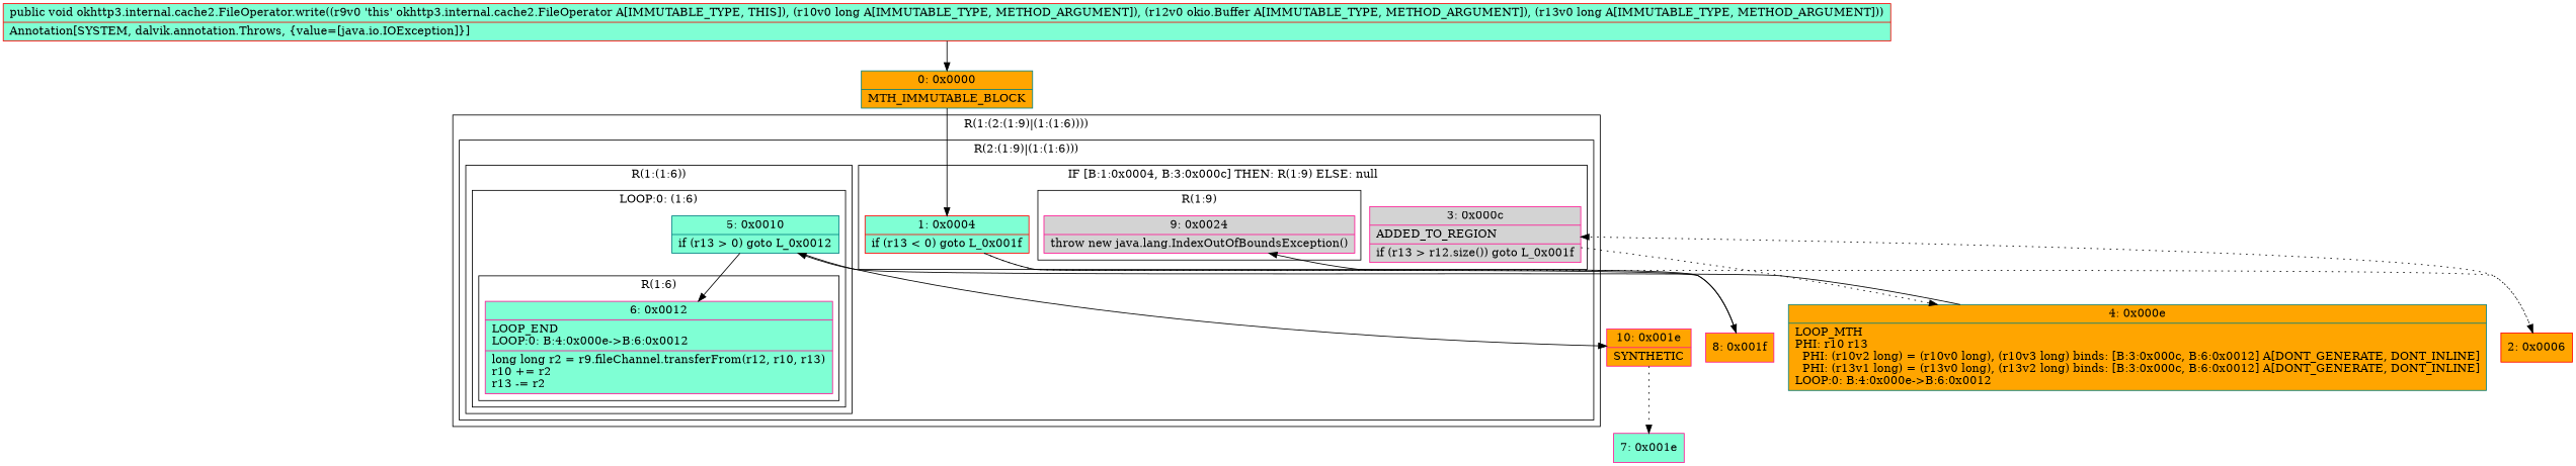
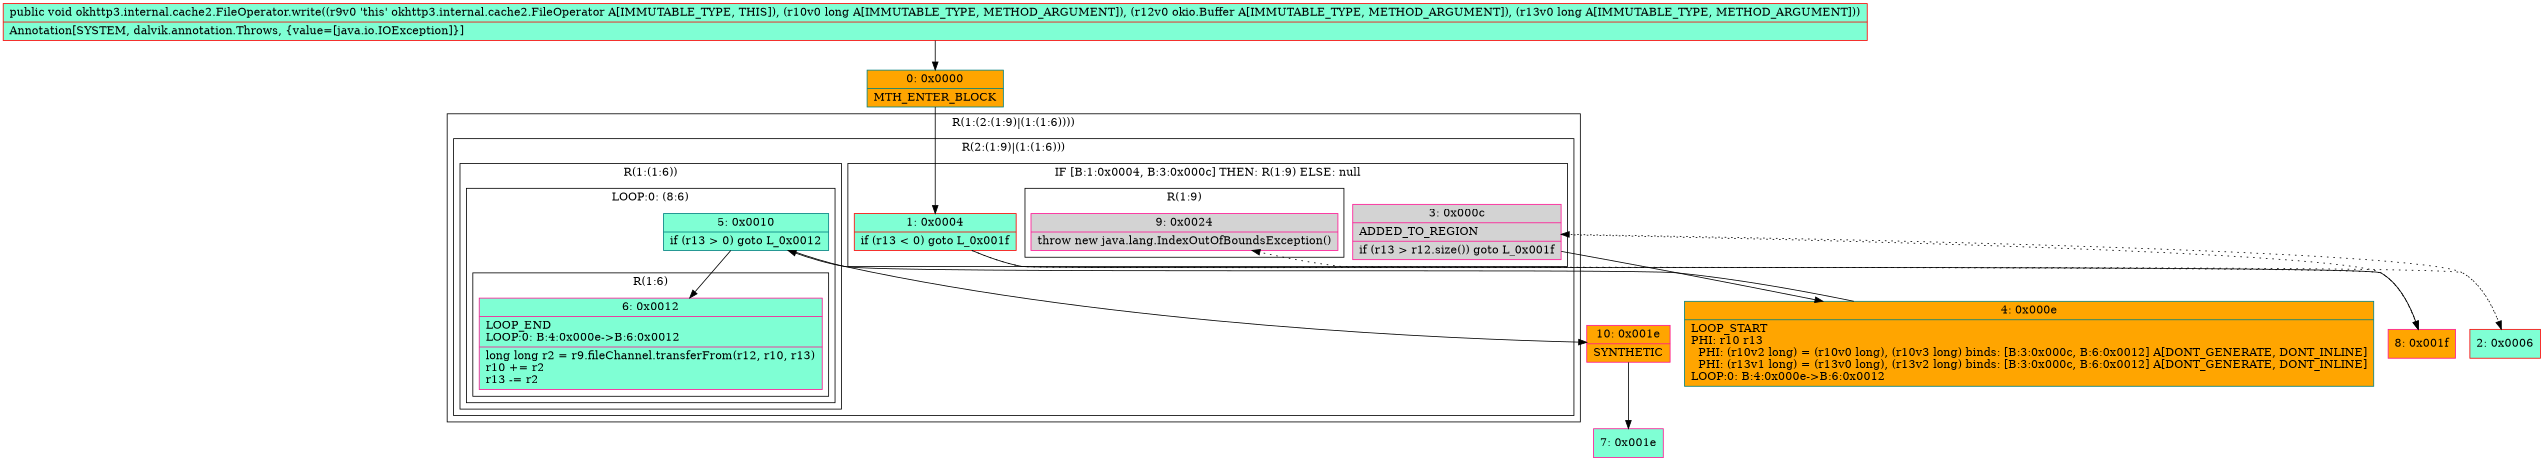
  digraph {
    node [color=deeppink fillcolor=aquamarine shape=record style=filled]
    edge [style=solid]
    n1 [fillcolor=lightgrey label="{9\:\ 0x0024|throw new java.lang.IndexOutOfBoundsException()\l}"]
    n2 [color=red label="{1\:\ 0x0004|if (r13 \< 0) goto L_0x001f\l}"]
    n3 [fillcolor=lightgrey label="{3\:\ 0x000c|ADDED_TO_REGION\l|if (r13 \> r12.size()) goto L_0x001f\l}"]
    n4 [label="{6\:\ 0x0012|LOOP_END\lLOOP:0: B:4:0x000e\-\>B:6:0x0012\l|long long r2 = r9.fileChannel.transferFrom(r12, r10, r13)\lr10 += r2\lr13 \-= r2\l}"]
    n5 [color=teal label="{5\:\ 0x0010|if (r13 \> 0) goto L_0x0012\l}"]
-   n6 [color=red fillcolor=orange label="{2\:\ 0x0006}"]
+   n6 [color=red label="{2\:\ 0x0006}"]
    n7 [fillcolor=orange label="{8\:\ 0x001f}"]
-   n8 [color=teal fillcolor=orange label="{4\:\ 0x000e|LOOP_MTH\lPHI: r10 r13 \l  PHI: (r10v2 long) = (r10v0 long), (r10v3 long) binds: [B:3:0x000c, B:6:0x0012] A[DONT_GENERATE, DONT_INLINE]\l  PHI: (r13v1 long) = (r13v0 long), (r13v2 long) binds: [B:3:0x000c, B:6:0x0012] A[DONT_GENERATE, DONT_INLINE]\lLOOP:0: B:4:0x000e\-\>B:6:0x0012\l}"]
+   n8 [color=teal fillcolor=orange label="{4\:\ 0x000e|LOOP_START\lPHI: r10 r13 \l  PHI: (r10v2 long) = (r10v0 long), (r10v3 long) binds: [B:3:0x000c, B:6:0x0012] A[DONT_GENERATE, DONT_INLINE]\l  PHI: (r13v1 long) = (r13v0 long), (r13v2 long) binds: [B:3:0x000c, B:6:0x0012] A[DONT_GENERATE, DONT_INLINE]\lLOOP:0: B:4:0x000e\-\>B:6:0x0012\l}"]
    n9 [fillcolor=orange label="{10\:\ 0x001e|SYNTHETIC\l}"]
    n10 [label="{7\:\ 0x001e}"]
-   n11 [color=teal fillcolor=orange label="{0\:\ 0x0000|MTH_IMMUTABLE_BLOCK\l}"]
+   n11 [color=teal fillcolor=orange label="{0\:\ 0x0000|MTH_ENTER_BLOCK\l}"]
    n12 [color=red label="{public void okhttp3.internal.cache2.FileOperator.write((r9v0 'this' okhttp3.internal.cache2.FileOperator A[IMMUTABLE_TYPE, THIS]), (r10v0 long A[IMMUTABLE_TYPE, METHOD_ARGUMENT]), (r12v0 okio.Buffer A[IMMUTABLE_TYPE, METHOD_ARGUMENT]), (r13v0 long A[IMMUTABLE_TYPE, METHOD_ARGUMENT]))  | Annotation[SYSTEM, dalvik.annotation.Throws, \{value=[java.io.IOException]\}]\l}"]
    subgraph cluster_1 {
      label="R(1:(2:(1:9)|(1:(1:6))))"
      subgraph cluster_2 {
        label="R(2:(1:9)|(1:(1:6)))"
        subgraph cluster_3 {
          label="IF [B:1:0x0004, B:3:0x000c] THEN: R(1:9) ELSE: null"
          n2
          n3
          subgraph cluster_4 {
            label="R(1:9)"
            n1
          }
        }
        subgraph cluster_5 {
          label="R(1:(1:6))"
          subgraph cluster_6 {
-           label="LOOP:0: (1:6)"
+           label="LOOP:0: (8:6)"
            n5
            subgraph cluster_7 {
              label="R(1:6)"
              n4
            }
          }
        }
      }
    }
    n2 -> n6 [style=dotted]
    n2 -> n7
-   n3 -> n8 [style=dotted]
+   n3 -> n7 [style=dotted]
+   n3 -> n8
    n5 -> n4
    n5 -> n9
    n6 -> n3 [style=dotted]
-   n7 -> n1
+   n7 -> n1 [style=dotted]
    n8 -> n5
-   n9 -> n10 [style=dotted]
+   n9 -> n10
    n11 -> n2
    n12 -> n11
  }
